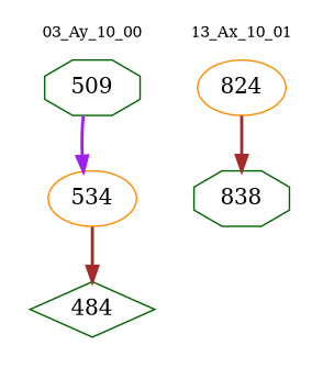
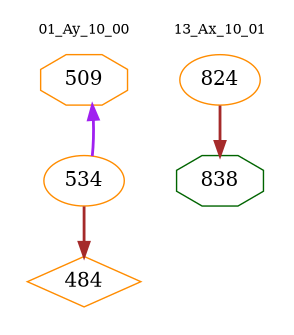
  digraph {
    node [color=darkorange shape=octagon]
    edge [color=brown style=bold]
-   n1 [color=darkgreen label=509]
+   n1 [label=509]
    n2 [label=534 shape=ellipse]
-   n3 [color=darkgreen label=484 shape=diamond]
+   n3 [label=484 shape=diamond]
    n4 [label=824 shape=ellipse]
    n5 [color=darkgreen label=838]
    subgraph cluster_1 {
      color=white
      fontsize=10
-     label="03_Ay_10_00"
+     label="01_Ay_10_00"
      n1
      n2
      n3
    }
    subgraph cluster_2 {
      color=white
      fontsize=10
      label="13_Ax_10_01"
      n4
      n5
    }
-   n1 -> n2 [color=purple]
+   n2 -> n1 [color=purple]
    n2 -> n3
    n4 -> n5
  }
